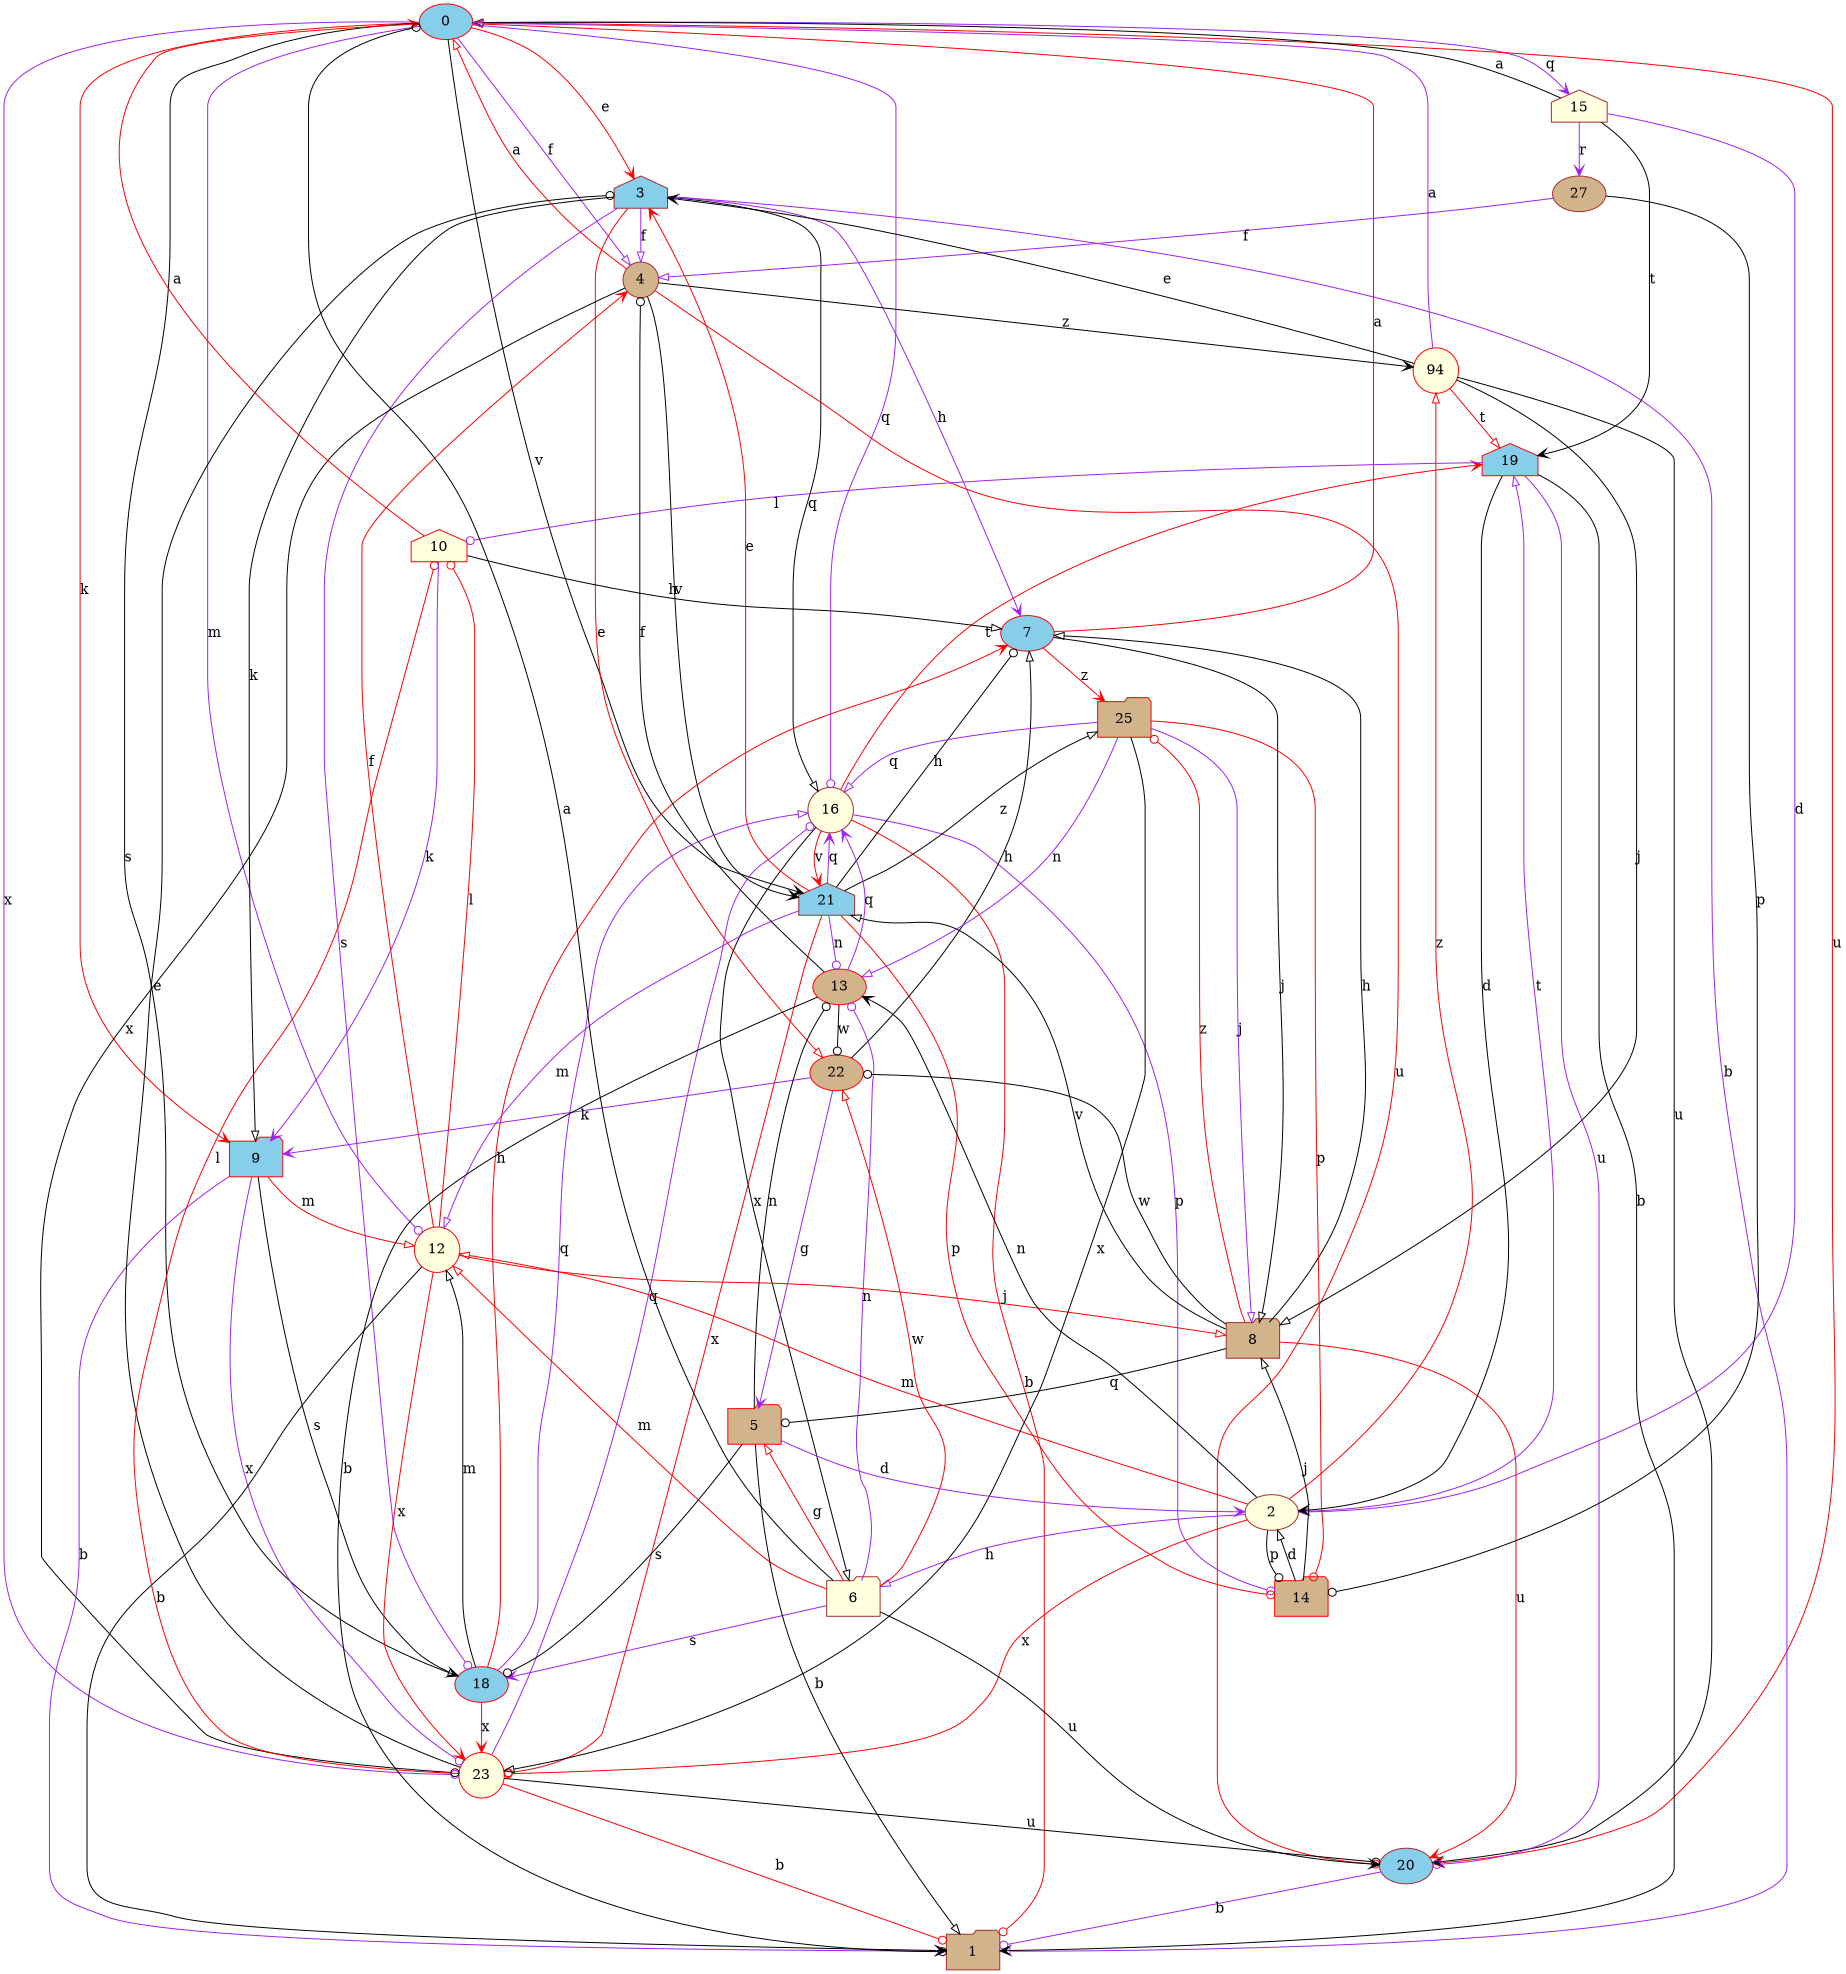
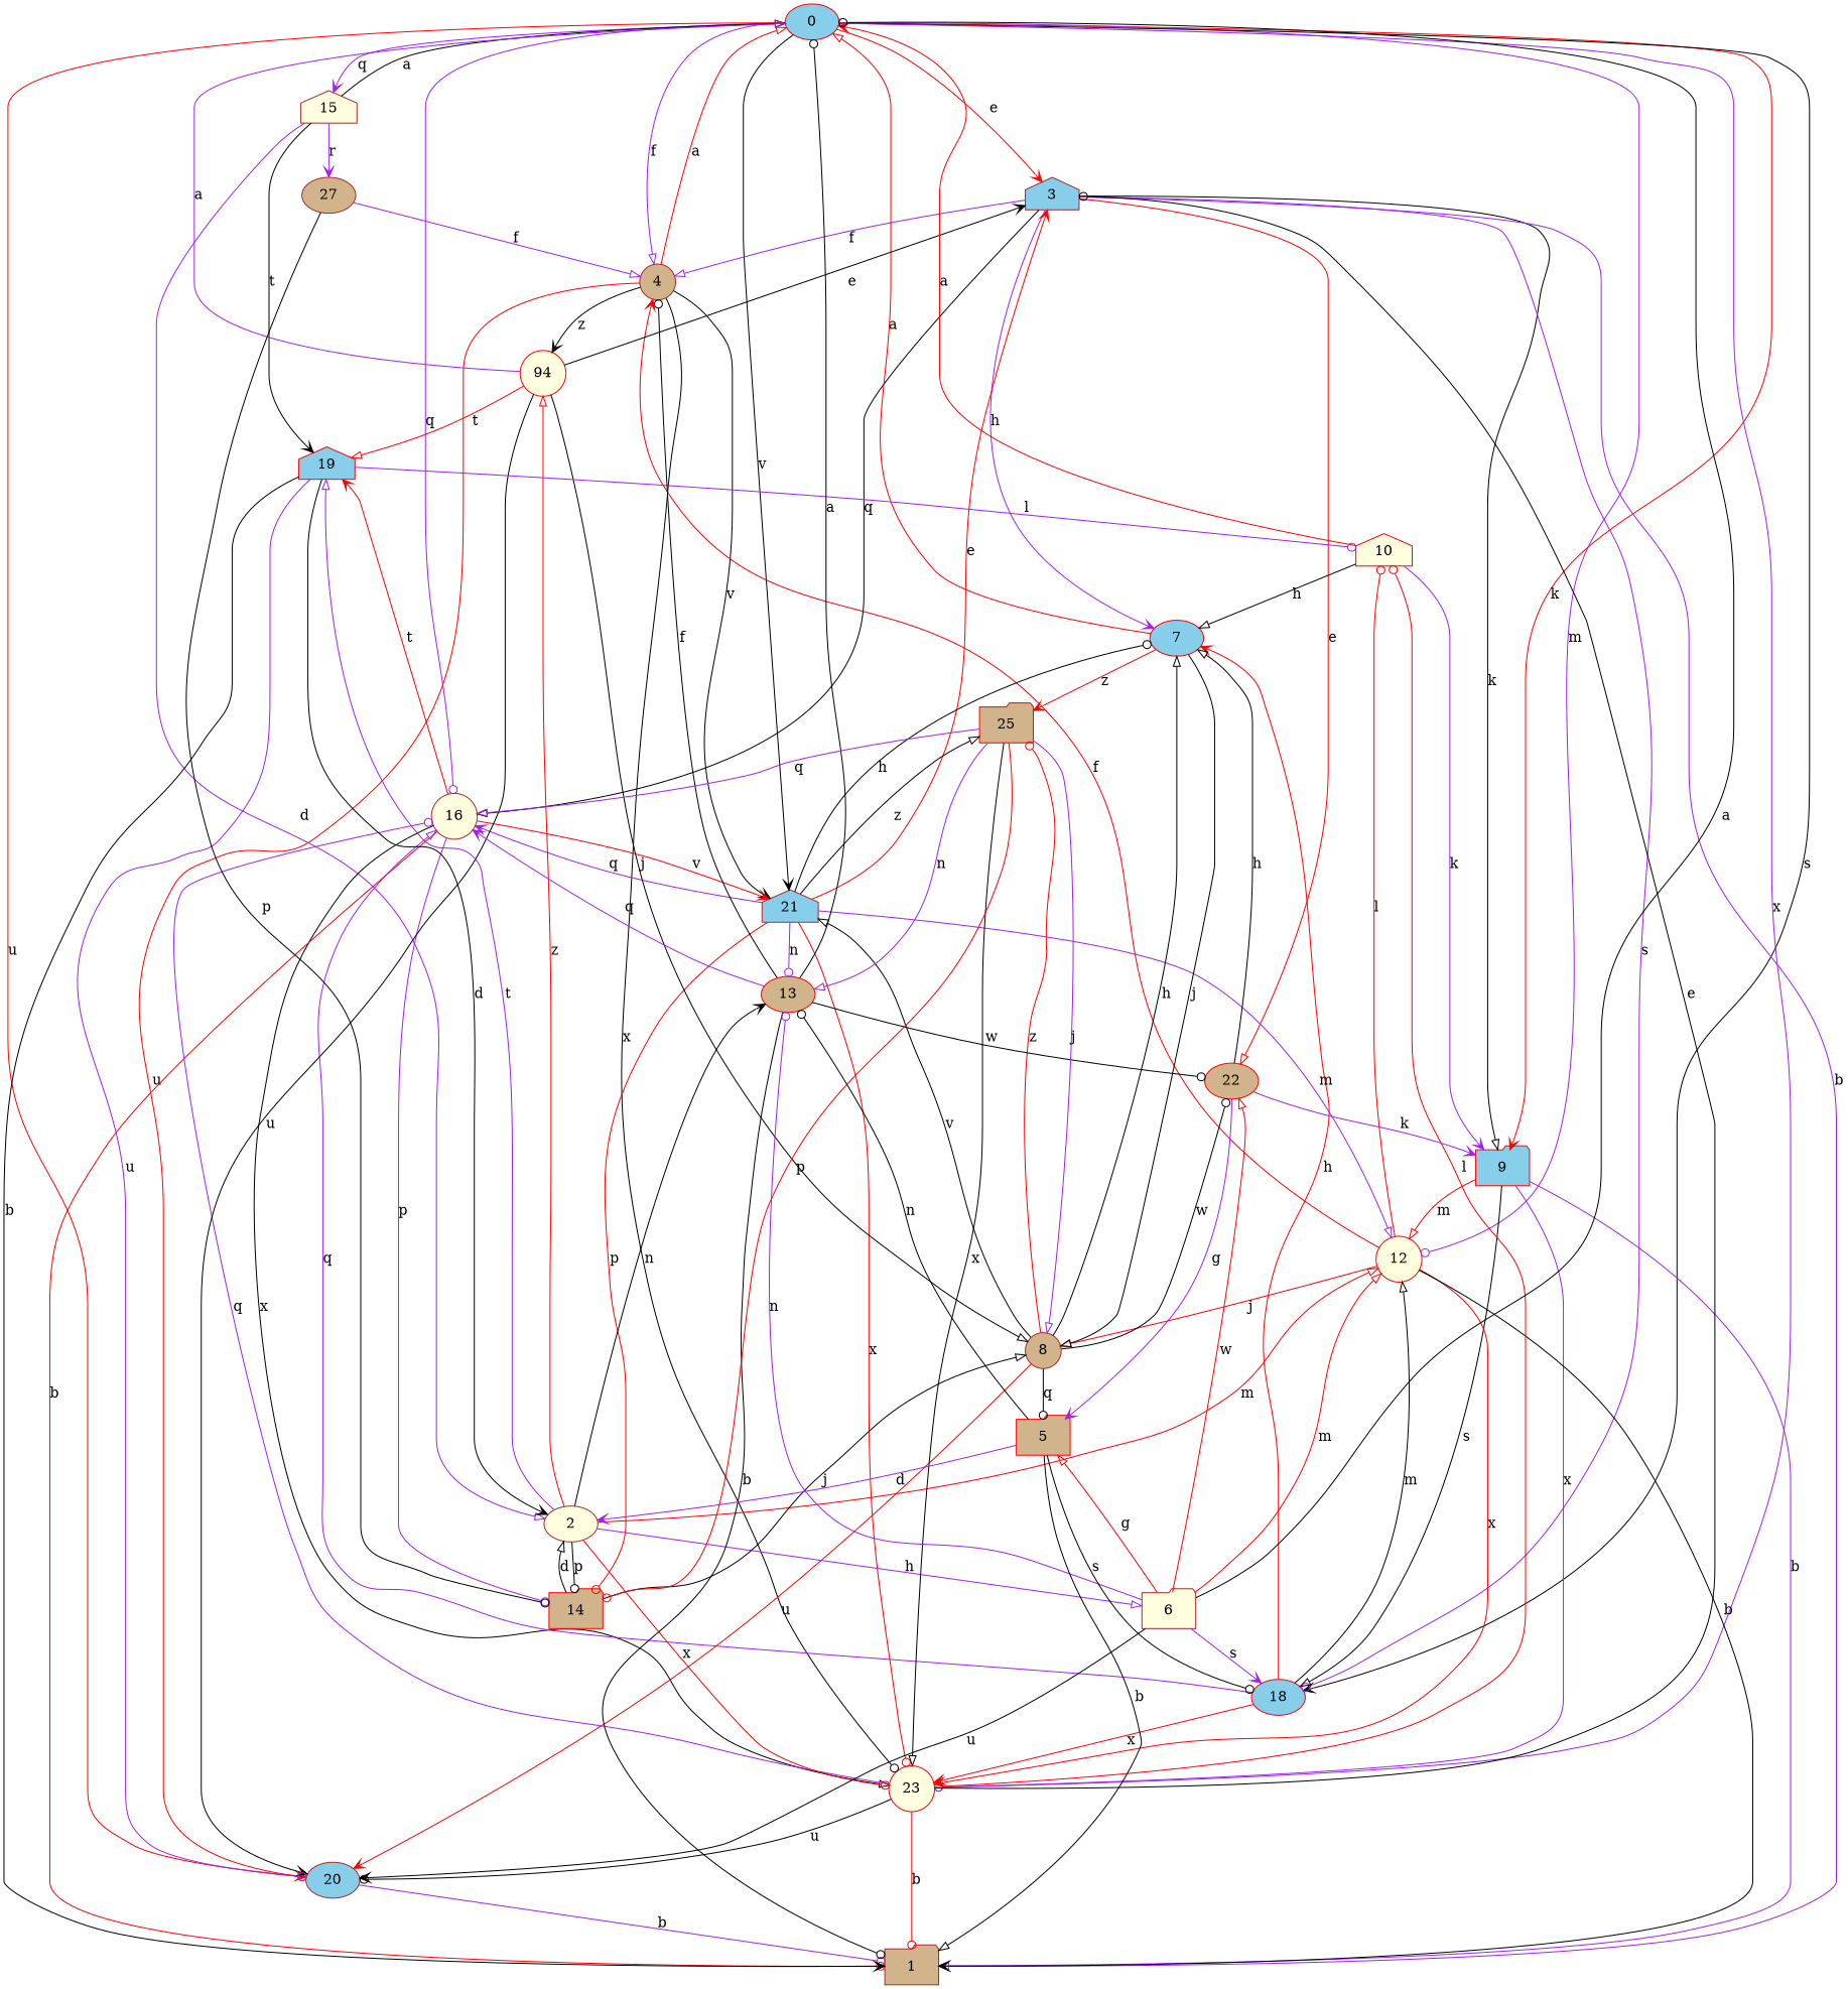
  strict digraph {
    node [color=red fillcolor=tan shape=ellipse style=filled]
    edge [arrowhead=onormal color=black]
    0 [fillcolor=skyblue]
    3 [color=brown fillcolor=skyblue shape=house]
    4 [color=brown shape=circle]
    9 [fillcolor=skyblue shape=folder]
    12 [fillcolor=lightyellow shape=circle]
    15 [color=brown fillcolor=lightyellow shape=house]
    16 [color=brown fillcolor=lightyellow shape=circle]
    18 [fillcolor=skyblue]
    20 [color=brown fillcolor=skyblue]
    21 [color=brown fillcolor=skyblue shape=house]
    23 [fillcolor=lightyellow shape=circle]
    1 [color=brown shape=folder]
    7 [fillcolor=skyblue]
    22
    n15 [fillcolor=lightyellow label=94 shape=circle]
-   8 [color=brown shape=folder]
+   8 [color=brown shape=circle]
    10 [fillcolor=lightyellow shape=house]
    2 [color=brown fillcolor=lightyellow]
    19 [fillcolor=skyblue shape=house]
    n20 [color=brown label=27]
    14 [shape=folder]
    13
    25 [shape=folder]
    6 [color=brown fillcolor=lightyellow shape=folder]
    5 [shape=folder]
    0 -> 3 [arrowhead=vee color=red label=e]
    0 -> 4 [color=purple label=f]
    0 -> 9 [arrowhead=vee color=red label=k]
    0 -> 12 [arrowhead=odot color=purple label=m]
    0 -> 15 [arrowhead=vee color=purple label=q]
    0 -> 16 [arrowhead=odot color=purple label=q]
    0 -> 18 [arrowhead=vee label=s]
    0 -> 20 [arrowhead=vee color=red label=u]
    0 -> 21 [arrowhead=vee label=v]
    0 -> 23 [arrowhead=odot color=purple label=x]
    3 -> 4 [color=purple label=f]
    3 -> 9 [label=k]
    3 -> 16 [label=q]
    3 -> 18 [arrowhead=odot color=purple label=s]
    3 -> 1 [color=purple label=b]
    3 -> 7 [arrowhead=vee color=purple label=h]
    3 -> 22 [color=red label=e]
    4 -> 0 [color=red label=a]
    4 -> 20 [arrowhead=odot color=red label=u]
    4 -> 21 [arrowhead=vee label=v]
    4 -> 23 [arrowhead=odot label=x]
    4 -> n15 [arrowhead=vee label=z]
    9 -> 12 [color=red label=m]
    9 -> 18 [label=s]
    9 -> 23 [arrowhead=odot color=purple label=x]
    9 -> 1 [arrowhead=vee color=purple label=b]
    12 -> 4 [arrowhead=vee color=red label=f]
    12 -> 23 [arrowhead=vee color=red label=x]
    12 -> 1 [arrowhead=vee label=b]
    12 -> 8 [color=red label=j]
    12 -> 10 [arrowhead=odot color=red label=l]
    15 -> 0 [label=a]
    15 -> 2 [color=purple label=d]
    15 -> 19 [arrowhead=vee label=t]
    15 -> n20 [arrowhead=vee color=purple label=r]
    16 -> 21 [arrowhead=vee color=red label=v]
-   16 -> 6 [label=x]
+   16 -> 23 [label=x]
    16 -> 1 [arrowhead=odot color=red label=b]
    16 -> 19 [arrowhead=vee color=red label=t]
    16 -> 14 [arrowhead=odot color=purple label=p]
    18 -> 12 [label=m]
    18 -> 16 [color=purple label=q]
    18 -> 23 [arrowhead=vee color=red label=x]
    18 -> 7 [arrowhead=vee color=red label=h]
    20 -> 1 [arrowhead=odot color=purple label=b]
    21 -> 3 [arrowhead=vee color=red label=e]
    21 -> 12 [color=purple label=m]
    21 -> 16 [arrowhead=vee color=purple label=q]
    21 -> 23 [arrowhead=odot color=red label=x]
    21 -> 7 [arrowhead=odot label=h]
    21 -> 14 [arrowhead=odot color=red label=p]
    21 -> 13 [arrowhead=odot color=purple label=n]
    21 -> 25 [label=z]
    23 -> 3 [arrowhead=odot label=e]
    23 -> 16 [arrowhead=odot color=purple label=q]
    23 -> 20 [arrowhead=odot label=u]
    23 -> 1 [arrowhead=odot color=red label=b]
    23 -> 10 [arrowhead=odot color=red label=l]
    7 -> 0 [color=red label=a]
    7 -> 8 [label=j]
    7 -> 25 [arrowhead=vee color=red label=z]
    22 -> 9 [arrowhead=vee color=purple label=k]
    22 -> 7 [label=h]
    22 -> 5 [arrowhead=vee color=purple label=g]
    n15 -> 0 [color=purple label=a]
    n15 -> 3 [arrowhead=vee label=e]
    n15 -> 20 [arrowhead=vee label=u]
    n15 -> 8 [label=j]
    n15 -> 19 [color=red label=t]
    8 -> 20 [arrowhead=vee color=red label=u]
    8 -> 21 [label=v]
    8 -> 7 [label=h]
    8 -> 22 [arrowhead=odot label=w]
    8 -> 25 [arrowhead=odot color=red label=z]
    8 -> 5 [arrowhead=odot label=q]
    10 -> 0 [arrowhead=vee color=red label=a]
    10 -> 9 [arrowhead=vee color=purple label=k]
    10 -> 7 [label=h]
    2 -> 12 [color=red label=m]
    2 -> 23 [arrowhead=odot color=red label=x]
    2 -> n15 [color=red label=z]
    2 -> 19 [color=purple label=t]
    2 -> 14 [arrowhead=odot label=p]
    2 -> 13 [arrowhead=vee label=n]
    2 -> 6 [color=purple label=h]
    19 -> 20 [arrowhead=odot color=purple label=u]
    19 -> 1 [arrowhead=vee label=b]
    19 -> 10 [arrowhead=odot color=purple label=l]
    19 -> 2 [arrowhead=vee label=d]
    n20 -> 4 [color=purple label=f]
    n20 -> 14 [arrowhead=odot label=p]
    14 -> 8 [label=j]
    14 -> 2 [label=d]
+   13 -> 0 [arrowhead=odot label=a]
    13 -> 4 [arrowhead=odot label=f]
    13 -> 16 [arrowhead=vee color=purple label=q]
    13 -> 1 [arrowhead=odot label=b]
    13 -> 22 [arrowhead=odot label=w]
    25 -> 16 [color=purple label=q]
    25 -> 23 [label=x]
    25 -> 8 [color=purple label=j]
    25 -> 14 [arrowhead=odot color=red label=p]
    25 -> 13 [color=purple label=n]
    6 -> 0 [arrowhead=odot label=a]
    6 -> 12 [color=red label=m]
    6 -> 18 [arrowhead=vee color=purple label=s]
    6 -> 20 [arrowhead=vee label=u]
    6 -> 22 [color=red label=w]
    6 -> 13 [arrowhead=odot color=purple label=n]
    6 -> 5 [color=red label=g]
    5 -> 18 [arrowhead=odot label=s]
    5 -> 1 [label=b]
    5 -> 2 [arrowhead=vee color=purple label=d]
    5 -> 13 [arrowhead=odot label=n]
  }
